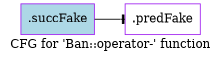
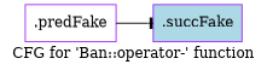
  digraph {
    label="CFG for 'Ban::operator-' function"
    rankdir=LR
    node [shape=record style=filled color=purple]
    n1 [label="{.predFake}" fillcolor=white]
    n2 [filename="../../../../../src/ban_s3.h" label="{.succFake}" linenumber=83 fillcolor=lightblue]
-   n2 -> n1 [callList="21:83" execusionnum=0 filename="../../../../../src/ban_s3.h" arrowhead=tee]
+   n1 -> n2 [callList="21:83" execusionnum=0 filename="../../../../../src/ban_s3.h" arrowhead=tee]
  }
